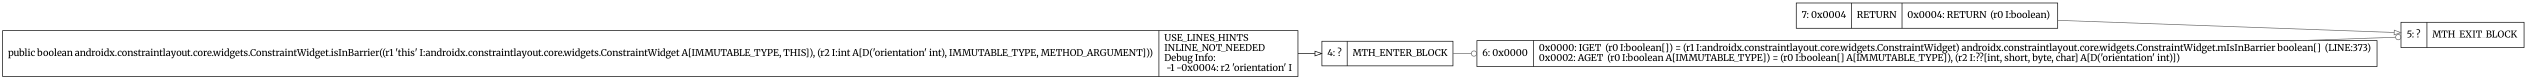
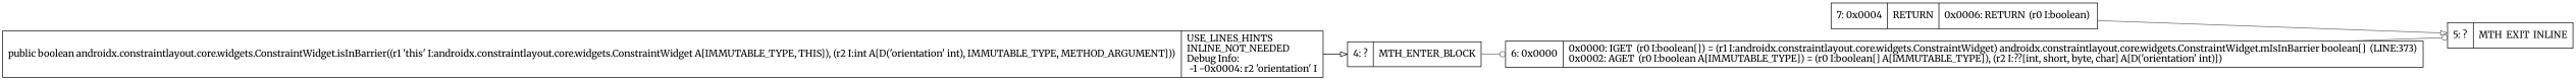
  digraph {
    fontname=Merriweather
    rankdir=LR
    node [fontname=Merriweather shape=record]
    edge [arrowhead=odot color=gray40 fontname=Merriweather]
    n1 [label="{4\:\ ?|MTH_ENTER_BLOCK\l}"]
    n2 [label="{6\:\ 0x0000|0x0000: IGET  (r0 I:boolean[]) = (r1 I:androidx.constraintlayout.core.widgets.ConstraintWidget) androidx.constraintlayout.core.widgets.ConstraintWidget.mIsInBarrier boolean[]  (LINE:373)\l0x0002: AGET  (r0 I:boolean A[IMMUTABLE_TYPE]) = (r0 I:boolean[] A[IMMUTABLE_TYPE]), (r2 I:??[int, short, byte, char] A[D('orientation' int)]) \l}"]
-   n3 [label="{5\:\ ?|MTH_EXIT_BLOCK\l}"]
-   n4 [label="{7\:\ 0x0004|RETURN\l|0x0004: RETURN  (r0 I:boolean) \l}"]
+   n3 [label="{5\:\ ?|MTH_EXIT_INLINE\l}"]
+   n4 [label="{7\:\ 0x0004|RETURN\l|0x0006: RETURN  (r0 I:boolean) \l}"]
    n5 [label="{public boolean androidx.constraintlayout.core.widgets.ConstraintWidget.isInBarrier((r1 'this' I:androidx.constraintlayout.core.widgets.ConstraintWidget A[IMMUTABLE_TYPE, THIS]), (r2 I:int A[D('orientation' int), IMMUTABLE_TYPE, METHOD_ARGUMENT]))  | USE_LINES_HINTS\lINLINE_NOT_NEEDED\lDebug Info:\l  \-1 \-0x0004: r2 'orientation' I\l}"]
    n1 -> n2
    n2 -> n3
    n4 -> n3 [arrowhead=onormal]
    n5 -> n1 [arrowhead=onormal color=black]
  }
